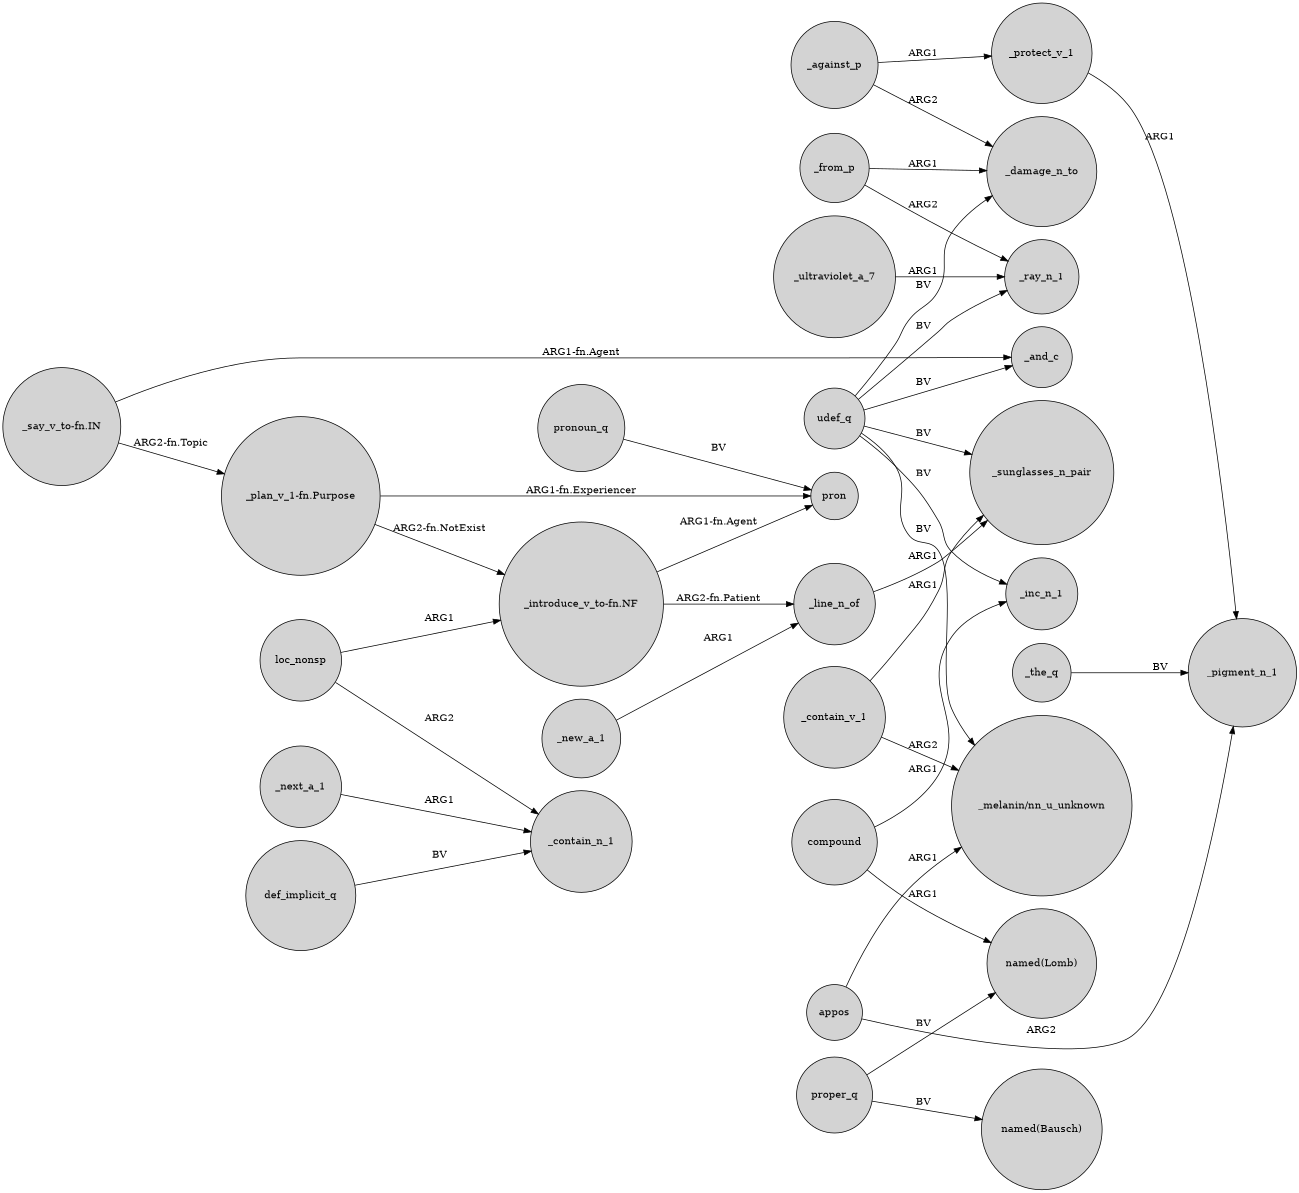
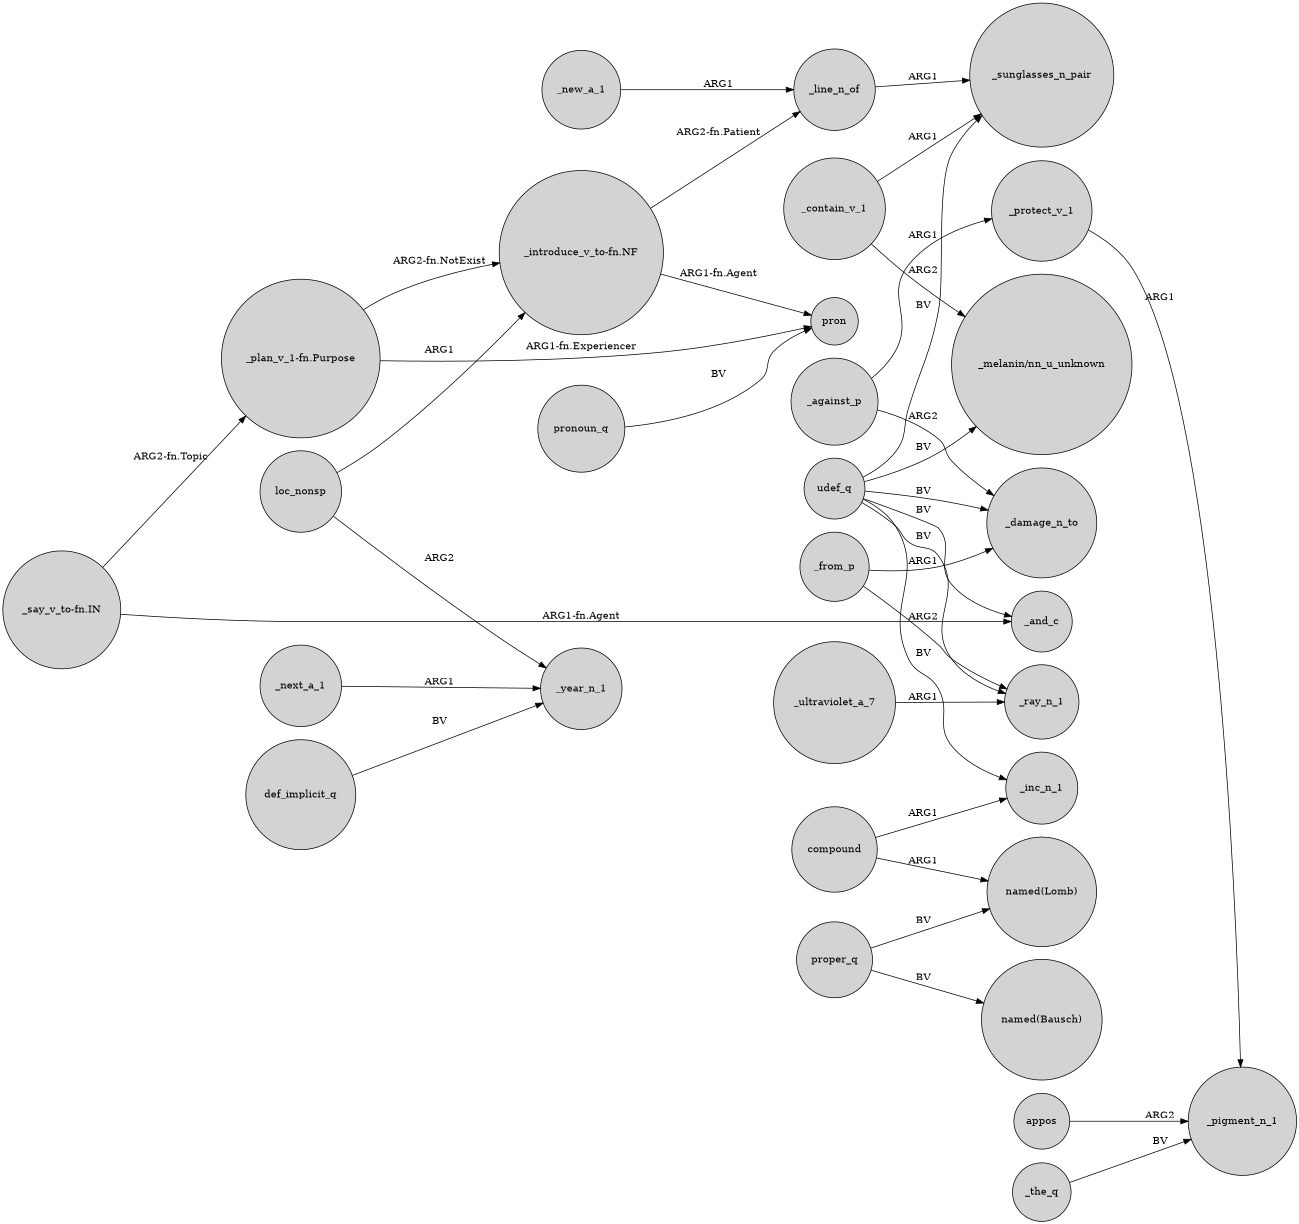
  digraph {
    rankdir=LR
    node [shape=circle style=filled]
    _against_p
    _damage_n_to
    _protect_v_1
    _pigment_n_1
    _new_a_1
    _line_n_of
    _sunglasses_n_pair
    udef_q
    _inc_n_1
    _and_c
    _ray_n_1
    "_melanin/nn_u_unknown"
    "_say_v_to-fn.IN"
    "_plan_v_1-fn.Purpose"
    pron
    "_introduce_v_to-fn.NF"
    def_implicit_q
-   _year_n_1 [label=_contain_n_1]
+   _year_n_1
    n19 [label=_ultraviolet_a_7]
    appos
    _from_p
    _contain_v_1
    proper_q
    "named(Bausch)"
    "named(Lomb)"
    pronoun_q
    _next_a_1
    loc_nonsp
    _the_q
    compound
    _against_p -> _damage_n_to [label=ARG2]
    _against_p -> _protect_v_1 [label=ARG1]
    _protect_v_1 -> _pigment_n_1 [label=ARG1]
    _new_a_1 -> _line_n_of [label=ARG1]
    _line_n_of -> _sunglasses_n_pair [label=ARG1]
    udef_q -> _damage_n_to [label=BV]
    udef_q -> _sunglasses_n_pair [label=BV]
    udef_q -> _inc_n_1 [label=BV]
    udef_q -> _and_c [label=BV]
    udef_q -> _ray_n_1 [label=BV]
    udef_q -> "_melanin/nn_u_unknown" [label=BV]
    "_say_v_to-fn.IN" -> _and_c [label="ARG1-fn.Agent"]
    "_say_v_to-fn.IN" -> "_plan_v_1-fn.Purpose" [label="ARG2-fn.Topic"]
    "_plan_v_1-fn.Purpose" -> pron [label="ARG1-fn.Experiencer"]
    "_plan_v_1-fn.Purpose" -> "_introduce_v_to-fn.NF" [label="ARG2-fn.NotExist"]
    "_introduce_v_to-fn.NF" -> _line_n_of [label="ARG2-fn.Patient"]
    "_introduce_v_to-fn.NF" -> pron [label="ARG1-fn.Agent"]
    def_implicit_q -> _year_n_1 [label=BV]
    n19 -> _ray_n_1 [label=ARG1]
    appos -> _pigment_n_1 [label=ARG2]
-   appos -> "_melanin/nn_u_unknown" [label=ARG1]
    _from_p -> _damage_n_to [label=ARG1]
    _from_p -> _ray_n_1 [label=ARG2]
    _contain_v_1 -> _sunglasses_n_pair [label=ARG1]
    _contain_v_1 -> "_melanin/nn_u_unknown" [label=ARG2]
    proper_q -> "named(Bausch)" [label=BV]
    proper_q -> "named(Lomb)" [label=BV]
    pronoun_q -> pron [label=BV]
    _next_a_1 -> _year_n_1 [label=ARG1]
    loc_nonsp -> "_introduce_v_to-fn.NF" [label=ARG1]
    loc_nonsp -> _year_n_1 [label=ARG2]
    _the_q -> _pigment_n_1 [label=BV]
    compound -> _inc_n_1 [label=ARG1]
    compound -> "named(Lomb)" [label=ARG1]
  }
